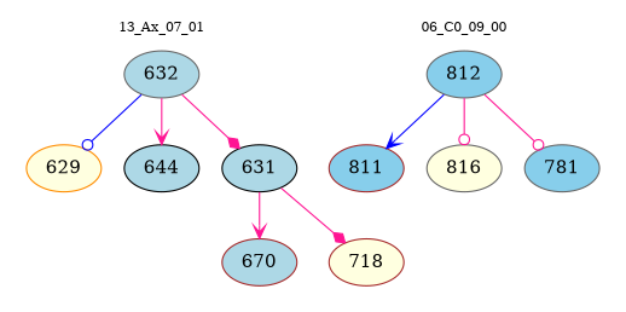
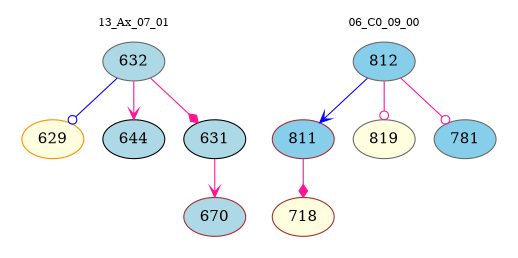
  digraph {
    node [color=gray40 fillcolor=lightblue style=filled]
    edge [arrowhead=odot color=deeppink]
    n1 [label=632]
    n2 [color=darkorange fillcolor=lightyellow label=629]
    n3 [color=black label=644]
    n4 [color=black label=631]
    n5 [color=brown label=670]
    n6 [fillcolor=skyblue label=812]
    n7 [color=brown fillcolor=skyblue label=811]
-   n8 [fillcolor=lightyellow label=816]
+   n8 [fillcolor=lightyellow label=819]
    n9 [fillcolor=skyblue label=781]
    n10 [color=brown fillcolor=lightyellow label=718]
    subgraph cluster_1 {
      color=white
      fontsize=10
      label="13_Ax_07_01"
      n1
      n2
      n3
      n4
      n5
    }
    subgraph cluster_2 {
      color=white
      fontsize=10
      label="06_C0_09_00"
      n6
      n7
      n8
      n9
      n10
    }
    n1 -> n2 [color=blue]
    n1 -> n3 [arrowhead=vee]
    n1 -> n4 [arrowhead=diamond]
    n4 -> n5 [arrowhead=vee]
    n6 -> n7 [arrowhead=vee color=blue]
    n6 -> n8
    n6 -> n9
-   n4 -> n10 [arrowhead=diamond]
+   n7 -> n10 [arrowhead=diamond]
  }
